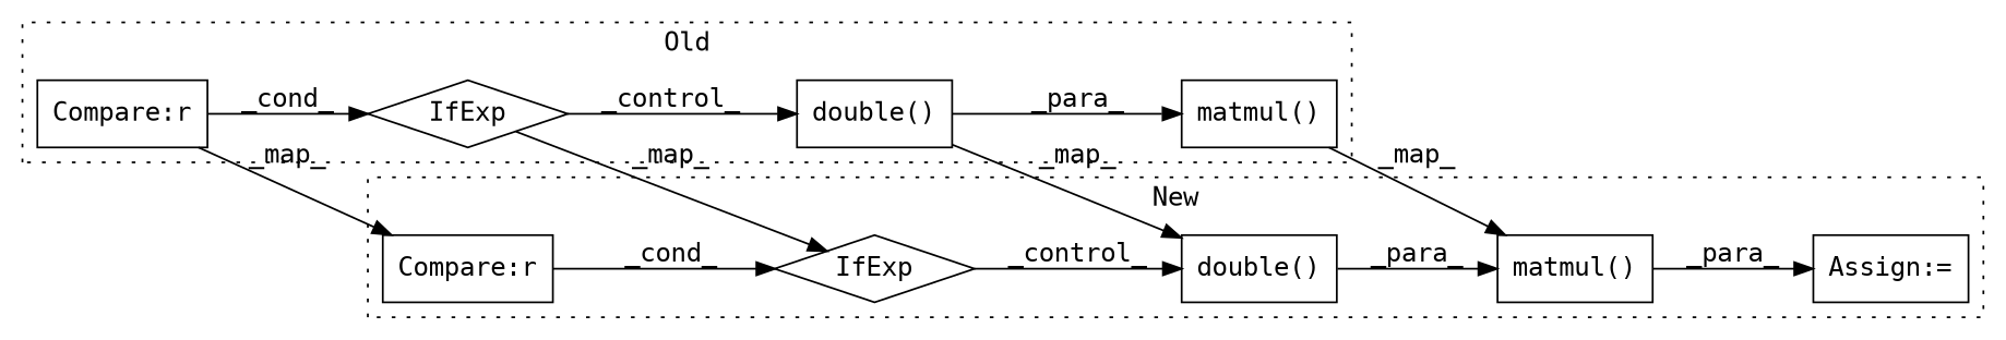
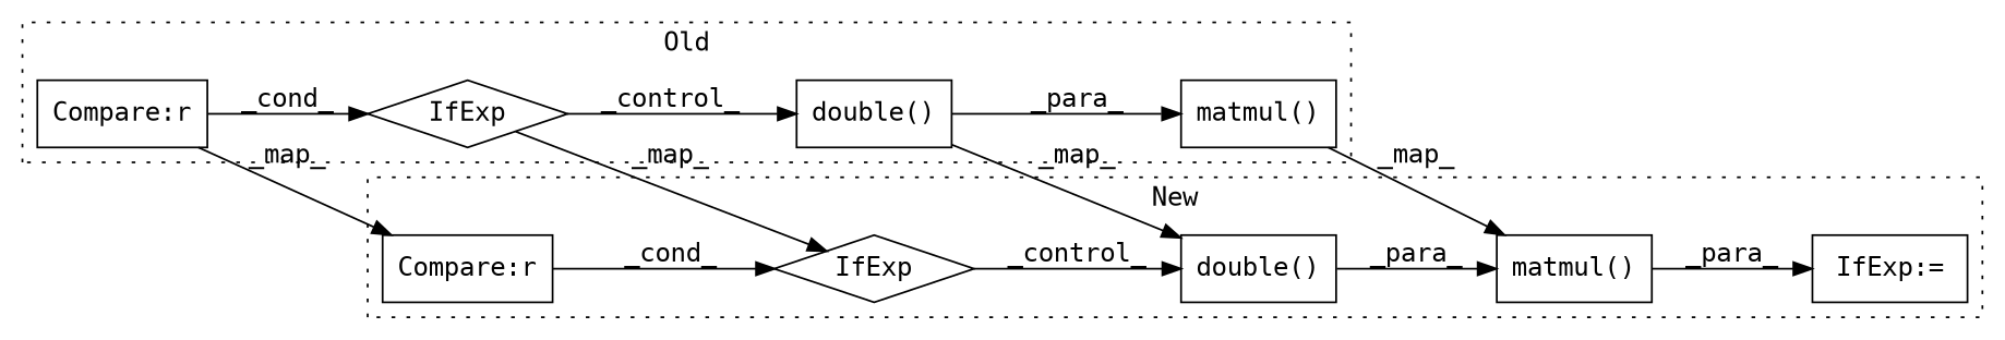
  digraph {
    rankdir=LR
    fontname="DejaVu Sans Mono"
    node [a=75 l=15 shape=box fontname="DejaVu Sans Mono"]
    edge [fontname="DejaVu Sans Mono"]
    n1 [label="double()" s=2420]
    n2 [a=40 l=23 label="Compare:r" s=2391]
    n3 [a=51 l="4,6" label=IfExp s="2387,2414" shape=diamond]
    n4 [l="13,1" label="matmul()" s="2365,2435"]
    n5 [label="double()" s=2473]
-   n6 [a=68 l=3 label="Assign:=" s=2498]
+   n6 [a=68 l=3 label="IfExp:=" s=2498]
    n7 [a=40 l=24 label="Compare:r" s=2443]
    n8 [a=51 l="4,6" label=IfExp s="2439,2467" shape=diamond]
    n9 [l="13,1" label="matmul()" s="2501,2519"]
    subgraph cluster_1 {
      label=Old
      style=dotted
      n1
      n2
      n3
      n4
    }
    subgraph cluster_2 {
      label=New
      style=dotted
      n5
      n6
      n7
      n8
      n9
    }
    n1 -> n4 [label=_para_]
    n1 -> n5 [label=_map_]
    n2 -> n3 [label=_cond_]
    n2 -> n7 [label=_map_]
    n3 -> n1 [label=_control_]
    n3 -> n8 [label=_map_]
    n4 -> n9 [label=_map_]
    n5 -> n9 [label=_para_]
    n7 -> n8 [label=_cond_]
    n8 -> n5 [label=_control_]
    n9 -> n6 [label=_para_]
  }
